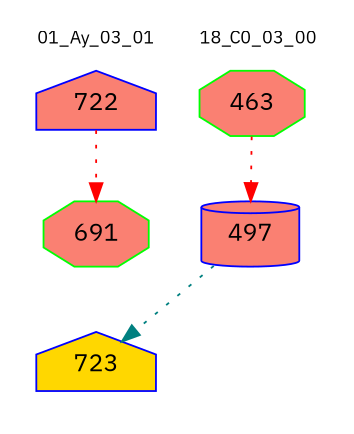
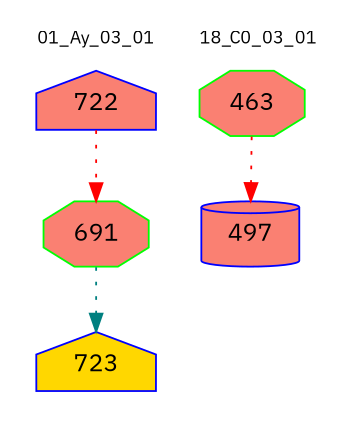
  digraph {
    fontname="IBM Plex Sans"
    node [color=blue fillcolor=salmon fontname="IBM Plex Sans" shape=house style=filled]
    edge [color=red fontname="IBM Plex Sans" style=dotted]
    n1 [label=722]
    n2 [color=green label=691 shape=octagon]
    n3 [fillcolor=gold label=723]
    n4 [color=green label=463 shape=octagon]
    n5 [label=497 shape=cylinder]
    subgraph cluster_1 {
      color=white
      fontsize=10
      label="01_Ay_03_01"
      n1
      n2
      n3
    }
    subgraph cluster_2 {
      color=white
      fontsize=10
-     label="18_C0_03_00"
+     label="18_C0_03_01"
      n4
      n5
    }
    n1 -> n2
-   n5 -> n3 [color=teal]
+   n2 -> n3 [color=teal]
    n4 -> n5
  }
